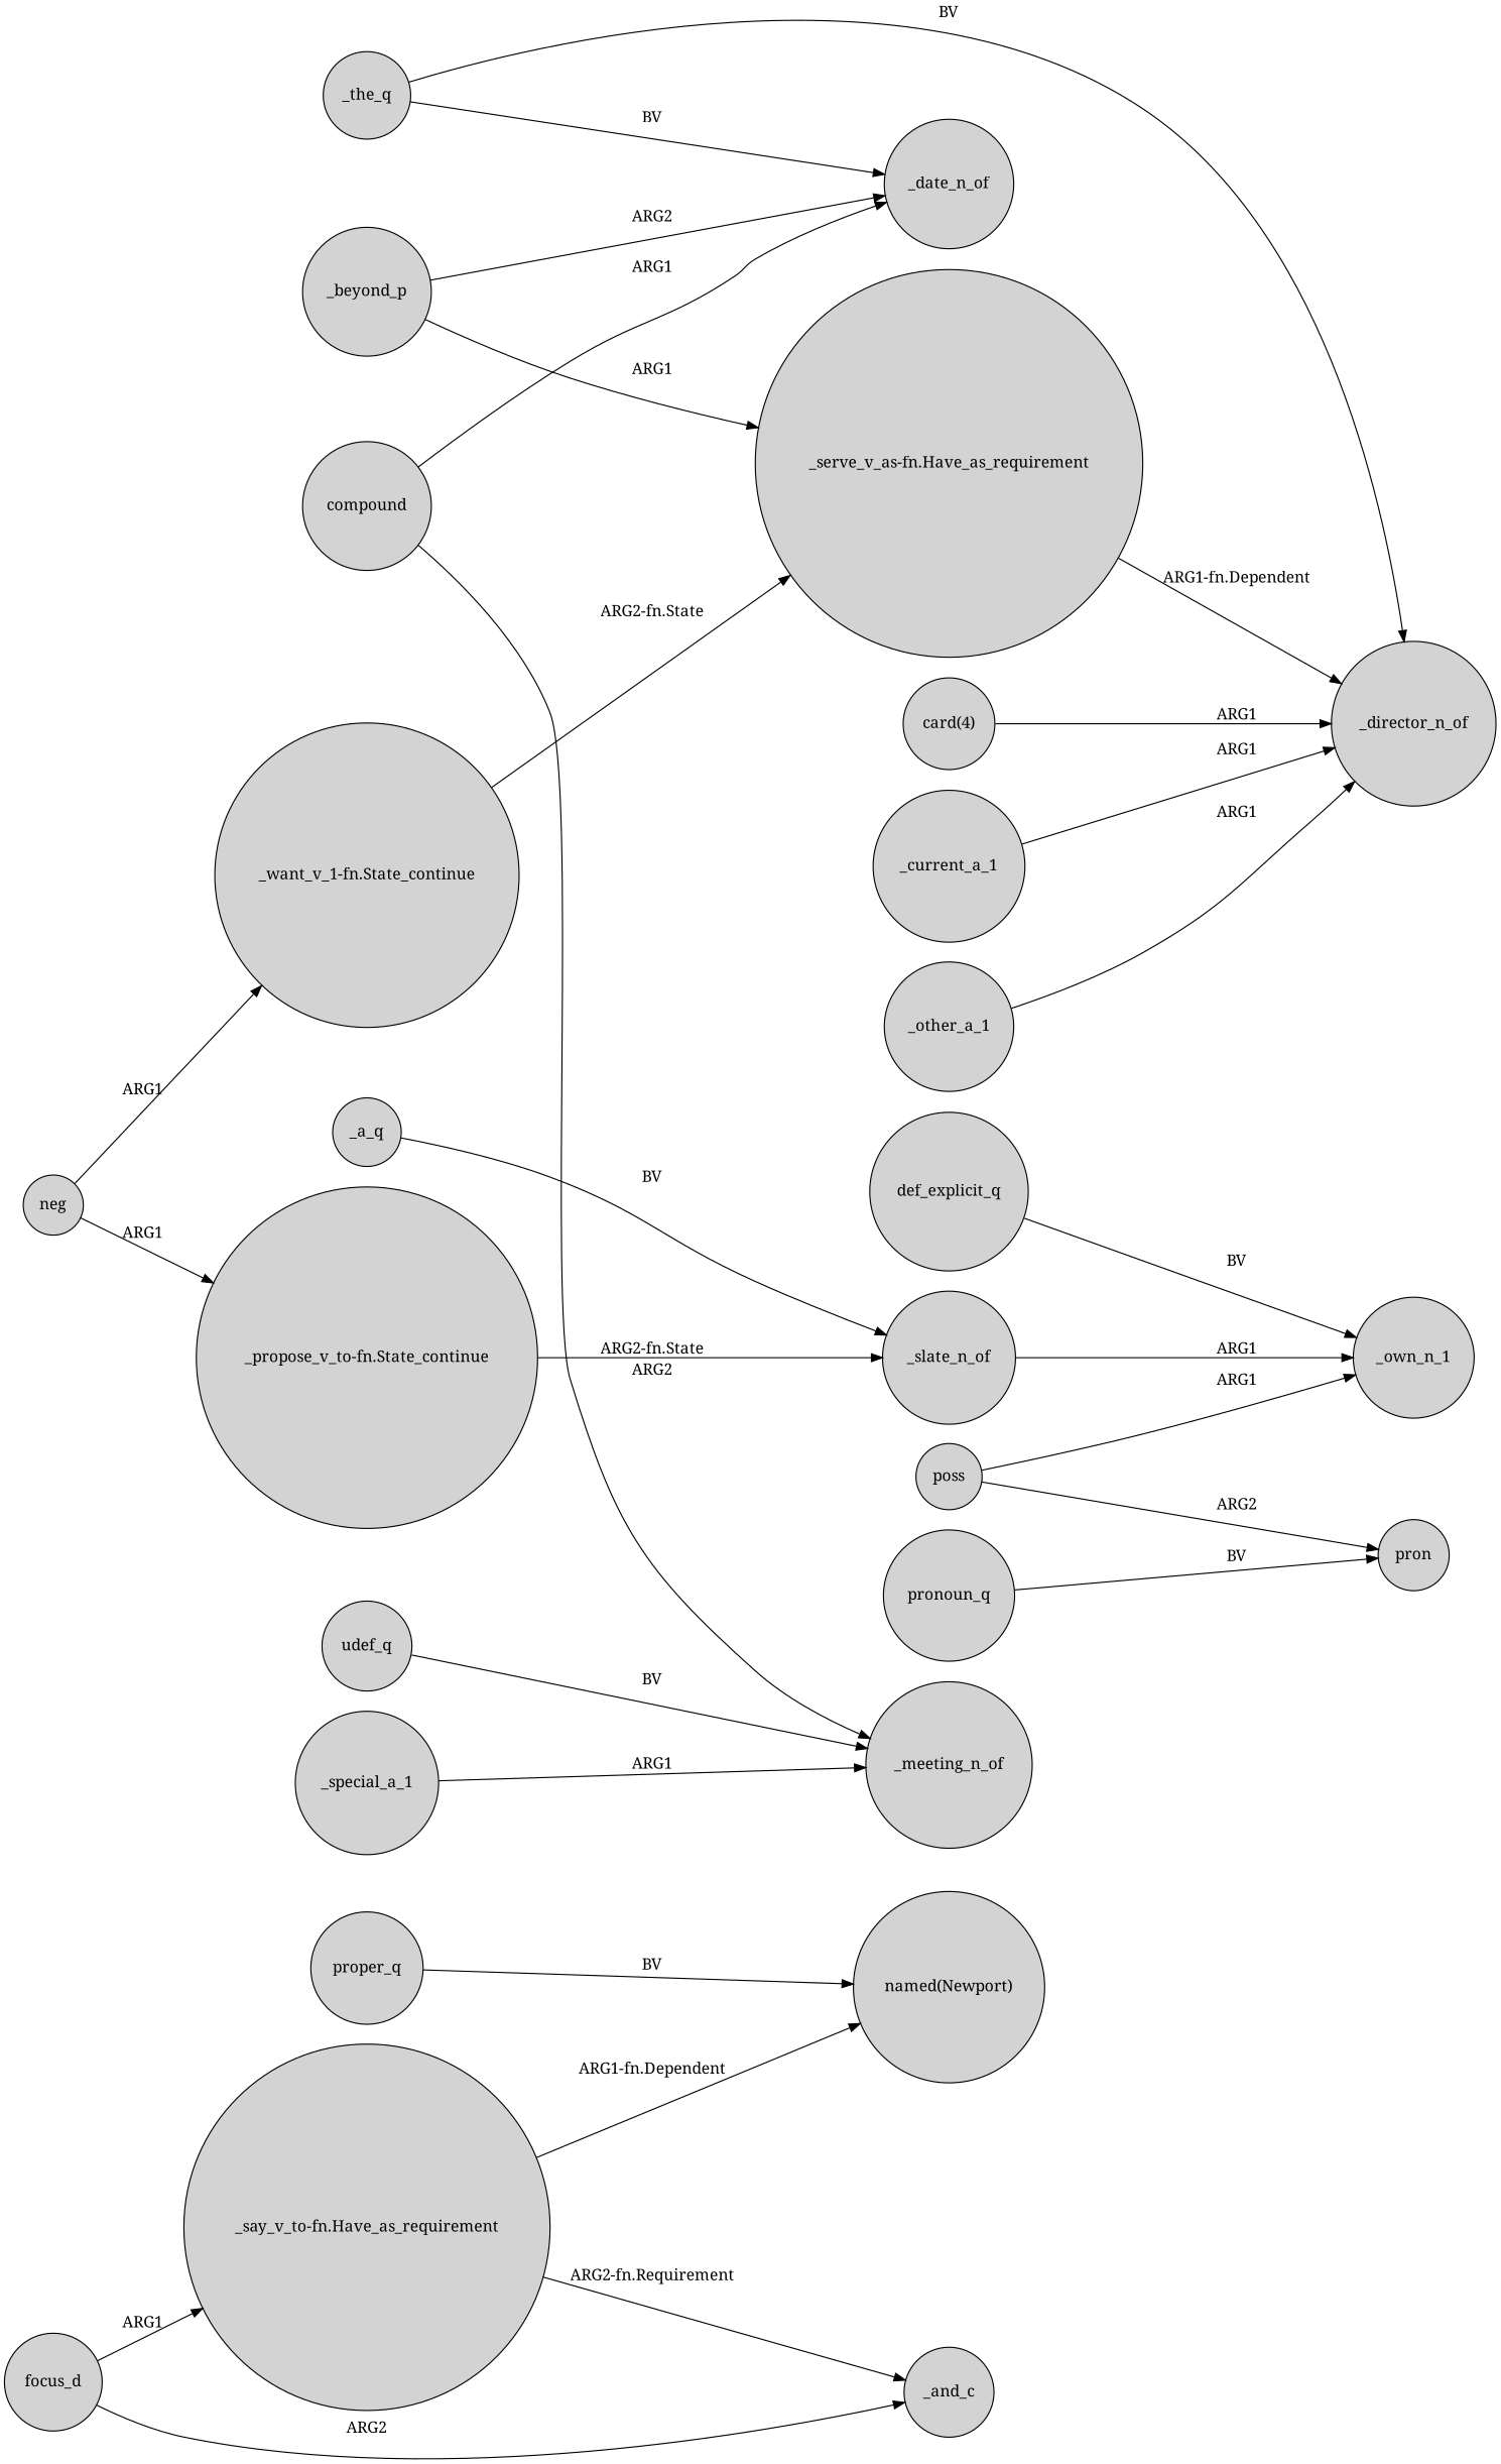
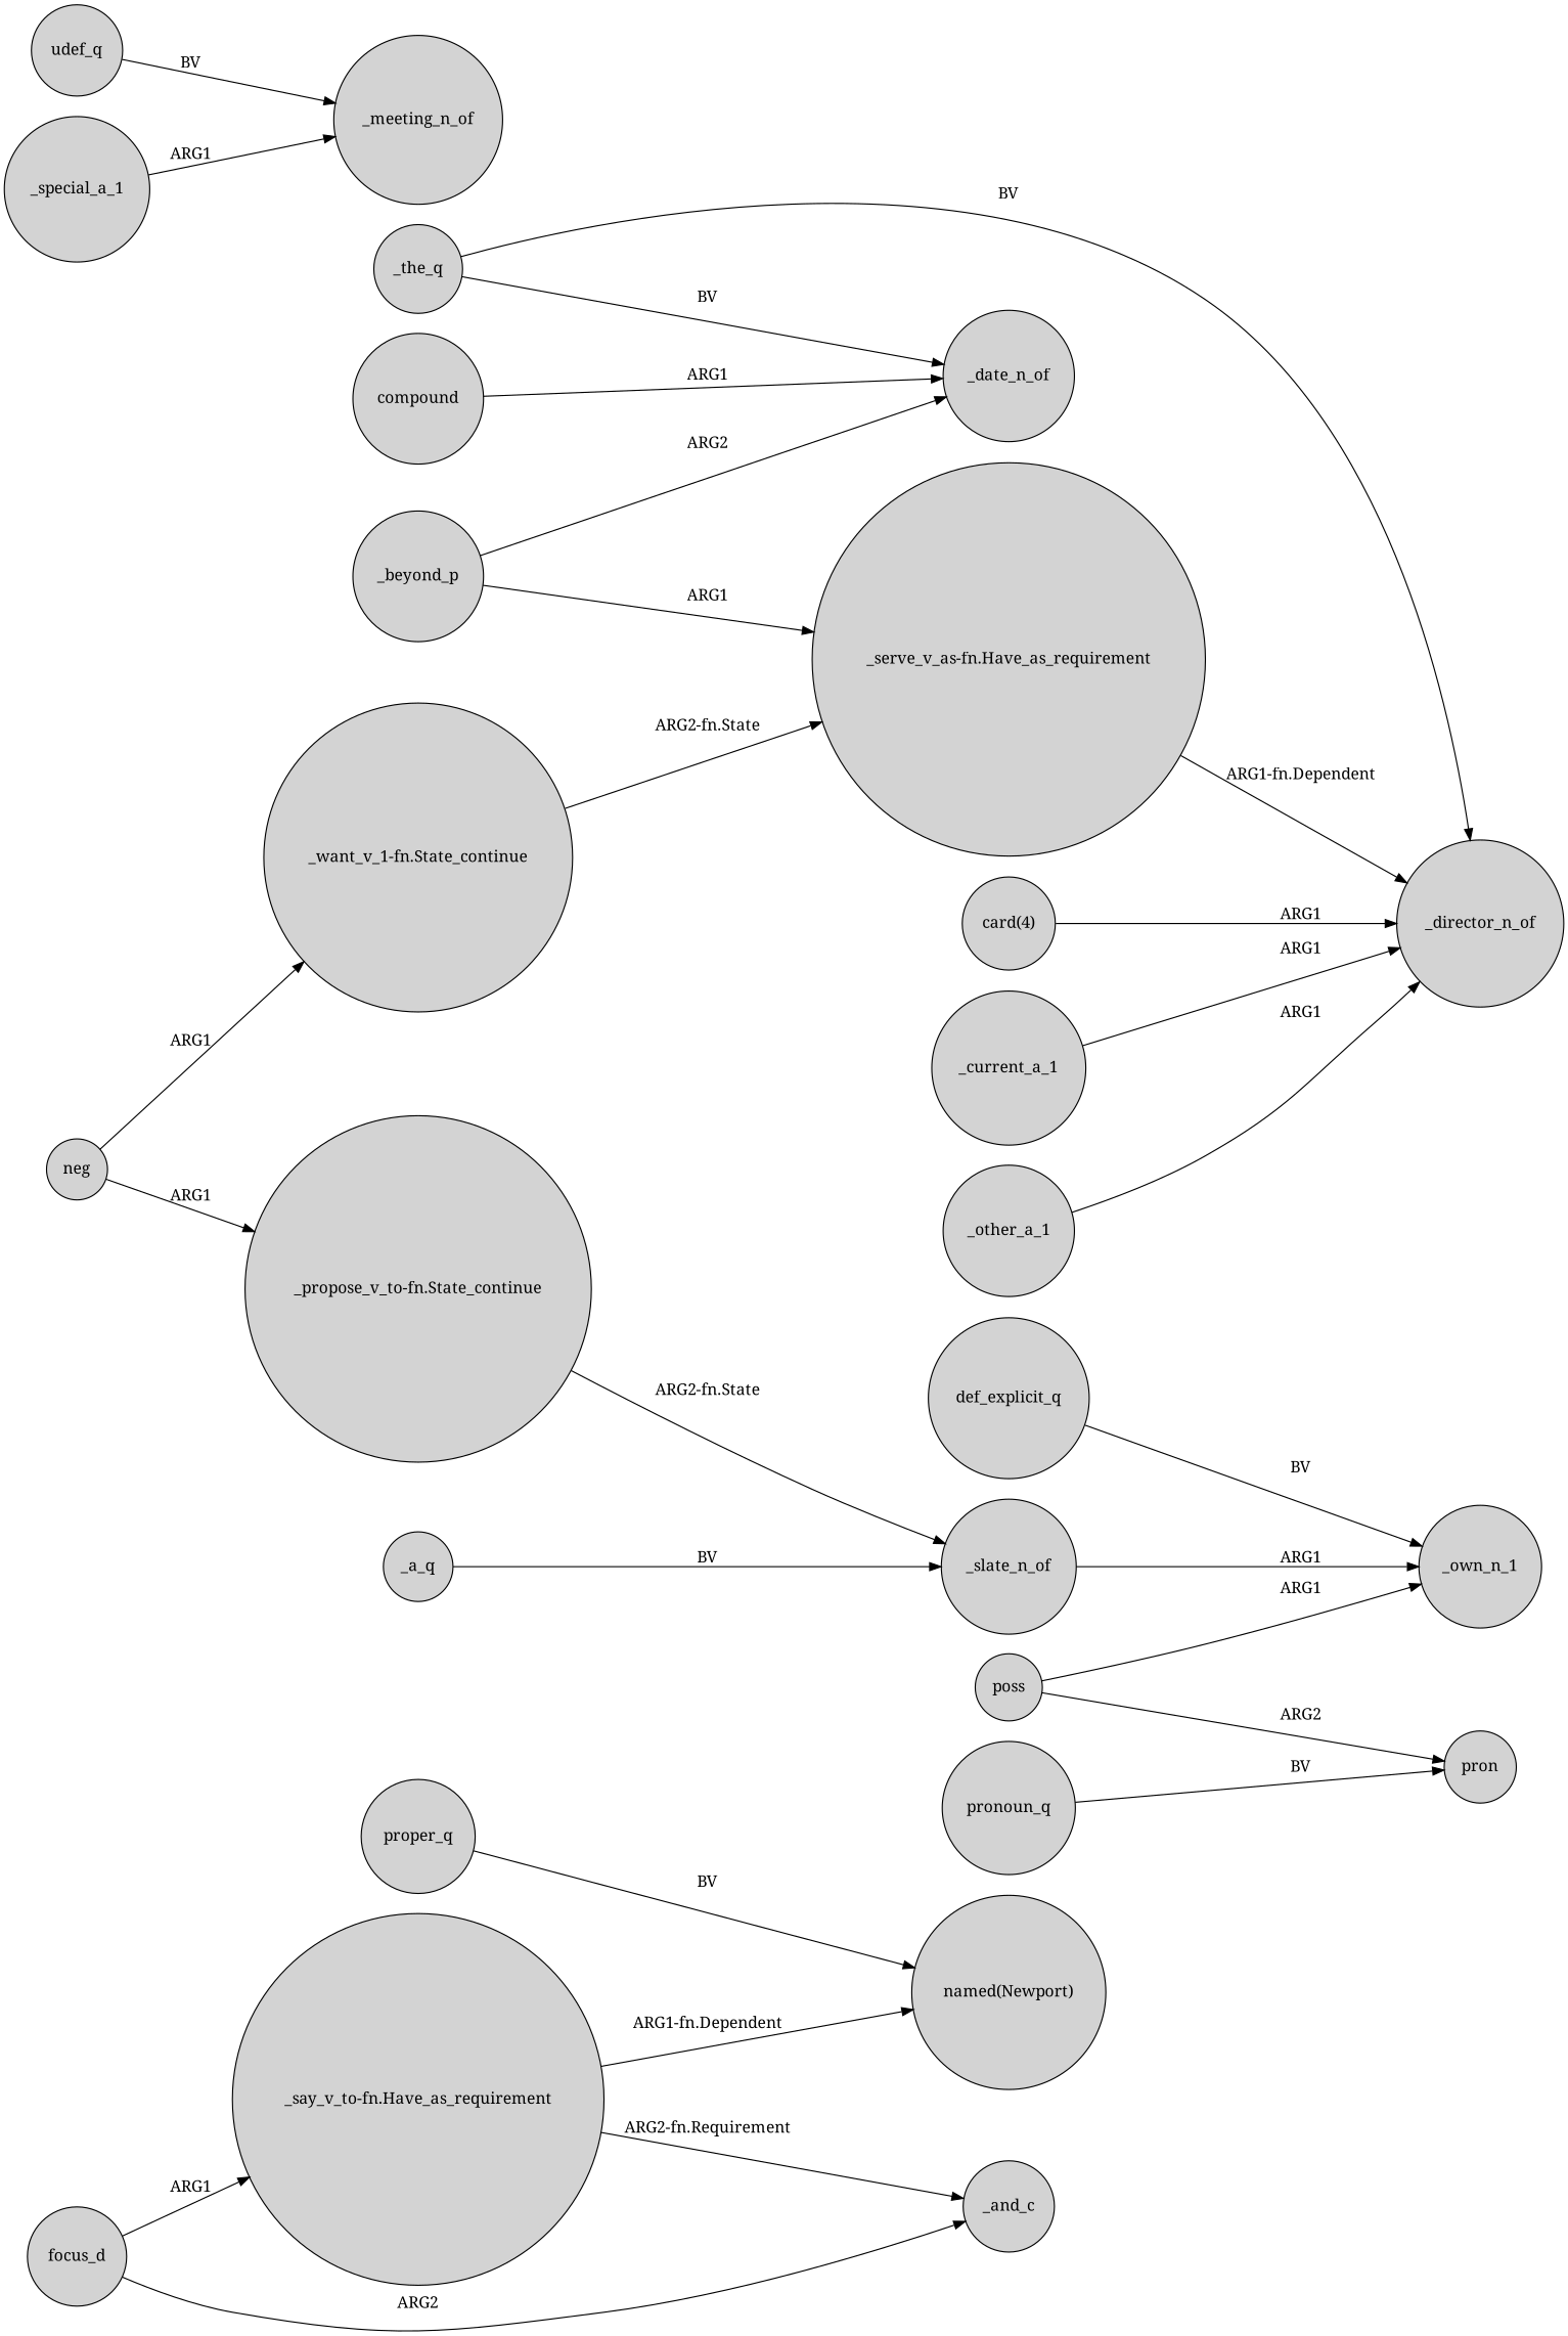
  digraph {
    fontname="Noto Serif"
    rankdir=LR
    node [fontname="Noto Serif" shape=circle style=filled]
    edge [fontname="Noto Serif"]
    proper_q
    "named(Newport)"
    compound
    _date_n_of
    _meeting_n_of
    _the_q
    _director_n_of
    focus_d
    "_say_v_to-fn.Have_as_requirement"
    _and_c
    "_want_v_1-fn.State_continue"
    "_serve_v_as-fn.Have_as_requirement"
    "_propose_v_to-fn.State_continue"
    _slate_n_of
    _own_n_1
    "card(4)"
    _a_q
    poss
    pron
    pronoun_q
    neg
    udef_q
    _beyond_p
    def_explicit_q
    _special_a_1
    _current_a_1
    _other_a_1
    proper_q -> "named(Newport)" [label=BV]
    compound -> _date_n_of [label=ARG1]
-   compound -> _meeting_n_of [label=ARG2]
    _the_q -> _date_n_of [label=BV]
    _the_q -> _director_n_of [label=BV]
    focus_d -> "_say_v_to-fn.Have_as_requirement" [label=ARG1]
    focus_d -> _and_c [label=ARG2]
    "_say_v_to-fn.Have_as_requirement" -> "named(Newport)" [label="ARG1-fn.Dependent"]
    "_say_v_to-fn.Have_as_requirement" -> _and_c [label="ARG2-fn.Requirement"]
    "_want_v_1-fn.State_continue" -> "_serve_v_as-fn.Have_as_requirement" [label="ARG2-fn.State"]
    "_serve_v_as-fn.Have_as_requirement" -> _director_n_of [label="ARG1-fn.Dependent"]
    "_propose_v_to-fn.State_continue" -> _slate_n_of [label="ARG2-fn.State"]
    _slate_n_of -> _own_n_1 [label=ARG1]
    "card(4)" -> _director_n_of [label=ARG1]
    _a_q -> _slate_n_of [label=BV]
    poss -> _own_n_1 [label=ARG1]
    poss -> pron [label=ARG2]
    pronoun_q -> pron [label=BV]
    neg -> "_want_v_1-fn.State_continue" [label=ARG1]
    neg -> "_propose_v_to-fn.State_continue" [label=ARG1]
    udef_q -> _meeting_n_of [label=BV]
    _beyond_p -> _date_n_of [label=ARG2]
    _beyond_p -> "_serve_v_as-fn.Have_as_requirement" [label=ARG1]
    def_explicit_q -> _own_n_1 [label=BV]
    _special_a_1 -> _meeting_n_of [label=ARG1]
    _current_a_1 -> _director_n_of [label=ARG1]
    _other_a_1 -> _director_n_of [label=ARG1]
  }
